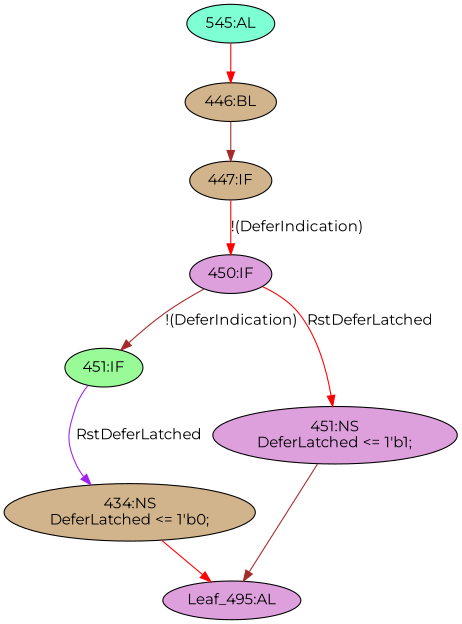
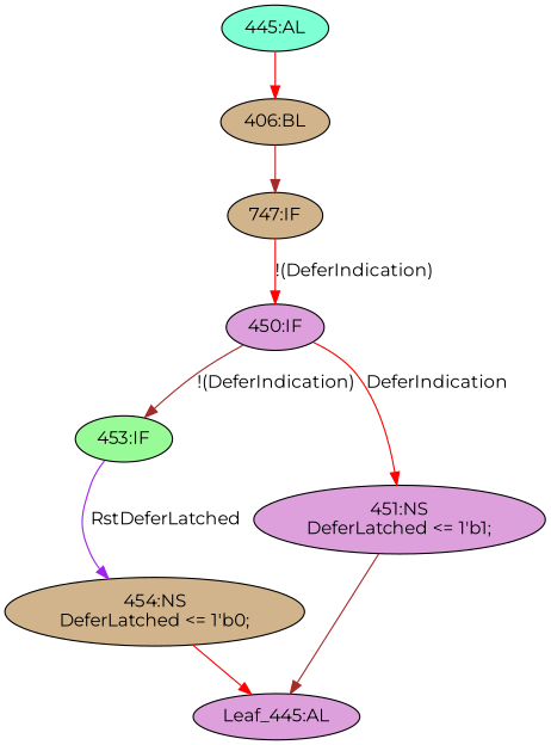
  strict digraph {
    fontname=Montserrat
    node [fillcolor=plum fontname=Montserrat style=filled statements="[]" typ=IfStatement]
    edge [color=red cond="[]" fontname=Montserrat lineno=None]
-   n1 [def_var="['DeferLatched']" label="Leaf_495:AL" statements="" typ=""]
-   n2 [ast="<pyverilog.vparser.ast.IfStatement object at 0x7f7882385bd0>" fillcolor=tan label="447:IF"]
+   n1 [def_var="['DeferLatched']" label="Leaf_445:AL" statements="" typ=""]
+   n2 [ast="<pyverilog.vparser.ast.IfStatement object at 0x7f7882385bd0>" fillcolor=tan label="747:IF"]
    n3 [ast="<pyverilog.vparser.ast.IfStatement object at 0x7f7882385c10>" label="450:IF"]
-   n4 [ast="<pyverilog.vparser.ast.IfStatement object at 0x7f7882385c50>" fillcolor=palegreen label="451:IF"]
+   n4 [ast="<pyverilog.vparser.ast.IfStatement object at 0x7f7882385c50>" fillcolor=palegreen label="453:IF"]
    n5 [ast="<pyverilog.vparser.ast.NonblockingSubstitution object at 0x7f7882385e90>" label="451:NS\nDeferLatched <= 1'b1;" statements="[<pyverilog.vparser.ast.NonblockingSubstitution object at 0x7f7882385e90>]" typ=NonblockingSubstitution]
-   n6 [ast="<pyverilog.vparser.ast.NonblockingSubstitution object at 0x7f7882385c90>" fillcolor=tan label="434:NS\nDeferLatched <= 1'b0;" statements="[<pyverilog.vparser.ast.NonblockingSubstitution object at 0x7f7882385c90>]" typ=NonblockingSubstitution]
-   n7 [ast="<pyverilog.vparser.ast.Always object at 0x7f7882392250>" clk_sens=False fillcolor=aquamarine label="545:AL" sens="['MTxClk', 'Reset']" typ=Always use_var="['Reset', 'RstDeferLatched', 'DeferIndication']"]
-   n8 [ast="<pyverilog.vparser.ast.Block object at 0x7f78823923d0>" fillcolor=tan label="446:BL" typ=Block]
+   n6 [ast="<pyverilog.vparser.ast.NonblockingSubstitution object at 0x7f7882385c90>" fillcolor=tan label="454:NS\nDeferLatched <= 1'b0;" statements="[<pyverilog.vparser.ast.NonblockingSubstitution object at 0x7f7882385c90>]" typ=NonblockingSubstitution]
+   n7 [ast="<pyverilog.vparser.ast.Always object at 0x7f7882392250>" clk_sens=False fillcolor=aquamarine label="445:AL" sens="['MTxClk', 'Reset']" typ=Always use_var="['Reset', 'RstDeferLatched', 'DeferIndication']"]
+   n8 [ast="<pyverilog.vparser.ast.Block object at 0x7f78823923d0>" fillcolor=tan label="406:BL" typ=Block]
    n2 -> n3 [cond="['Reset']" label="!(DeferIndication)" lineno=447]
    n3 -> n4 [color=brown cond="['DeferIndication']" label="!(DeferIndication)" lineno=450]
-   n3 -> n5 [cond="['DeferIndication']" label=RstDeferLatched lineno=450]
+   n3 -> n5 [cond="['DeferIndication']" label=DeferIndication lineno=450]
    n4 -> n6 [color=purple cond="['RstDeferLatched']" label=RstDeferLatched lineno=453]
    n5 -> n1 [color=brown]
    n6 -> n1
    n7 -> n8
    n8 -> n2 [color=brown]
  }
